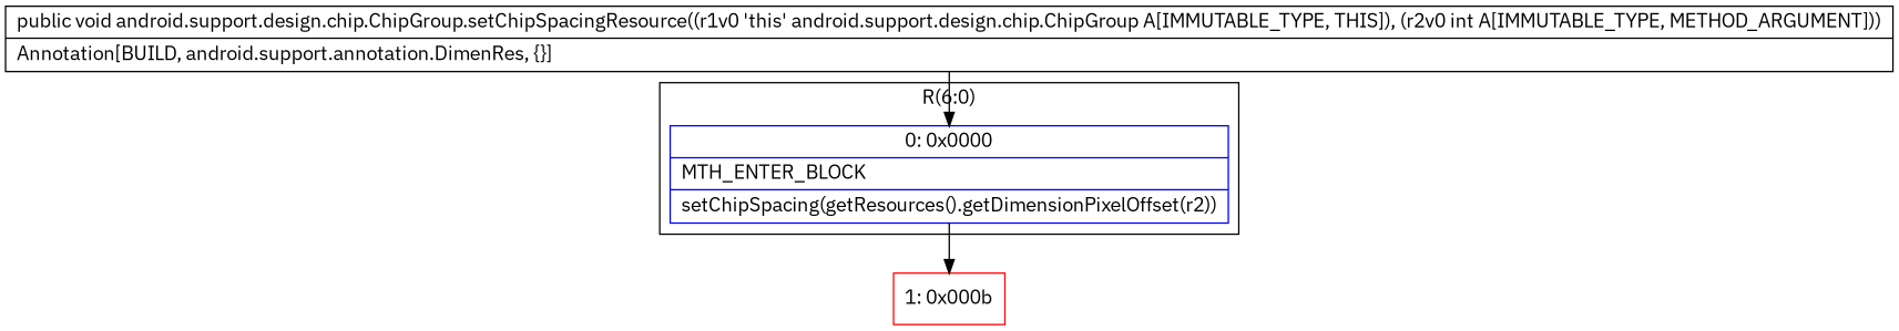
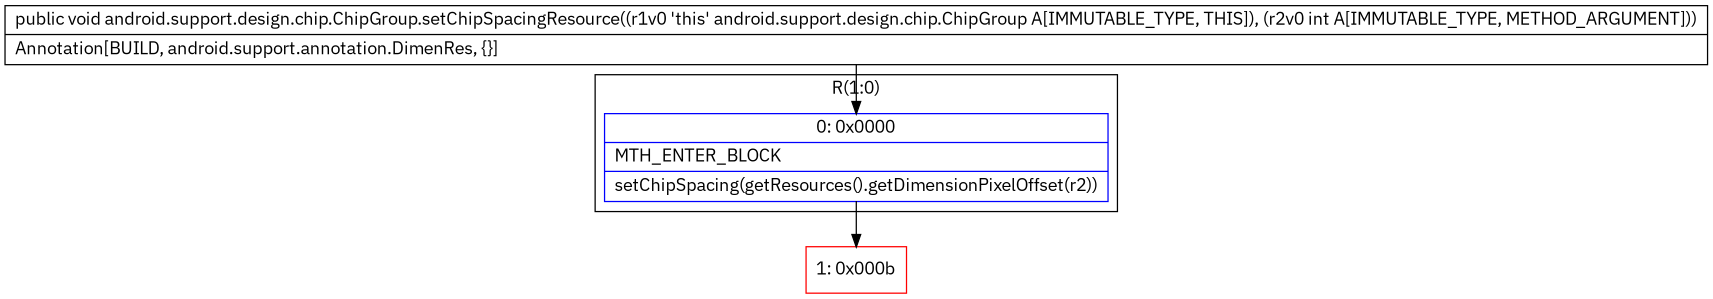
  digraph {
    fontname="IBM Plex Sans"
    node [shape=record fontname="IBM Plex Sans"]
    edge [fontname="IBM Plex Sans"]
    n1 [color=blue label="{0\:\ 0x0000|MTH_ENTER_BLOCK\l|setChipSpacing(getResources().getDimensionPixelOffset(r2))\l}"]
    n2 [color=red label="{1\:\ 0x000b}"]
    n3 [label="{public void android.support.design.chip.ChipGroup.setChipSpacingResource((r1v0 'this' android.support.design.chip.ChipGroup A[IMMUTABLE_TYPE, THIS]), (r2v0 int A[IMMUTABLE_TYPE, METHOD_ARGUMENT]))  | Annotation[BUILD, android.support.annotation.DimenRes, \{\}]\l}"]
    subgraph cluster_1 {
-     label="R(6:0)"
+     label="R(1:0)"
      n1
    }
    n1 -> n2
    n3 -> n1
  }
